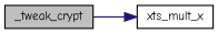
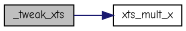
  digraph {
    rankdir=LR
    fontname="Comic Neue"
    node [color=black fontname="Comic Neue" fontsize=10 shape=record style=filled]
-   n1 [fillcolor=grey75 fontcolor=black height=0.2 label=_tweak_crypt width=0.4]
+   n1 [fillcolor=grey75 fontcolor=black height=0.2 label=_tweak_xts width=0.4]
    n2 [fillcolor=white height=0.2 label=xts_mult_x width=0.4]
    n1 -> n2 [color=midnightblue fontname="Comic Neue" fontsize=10 labelfontname=Helvetica labelfontsize=10 style=solid]
  }
